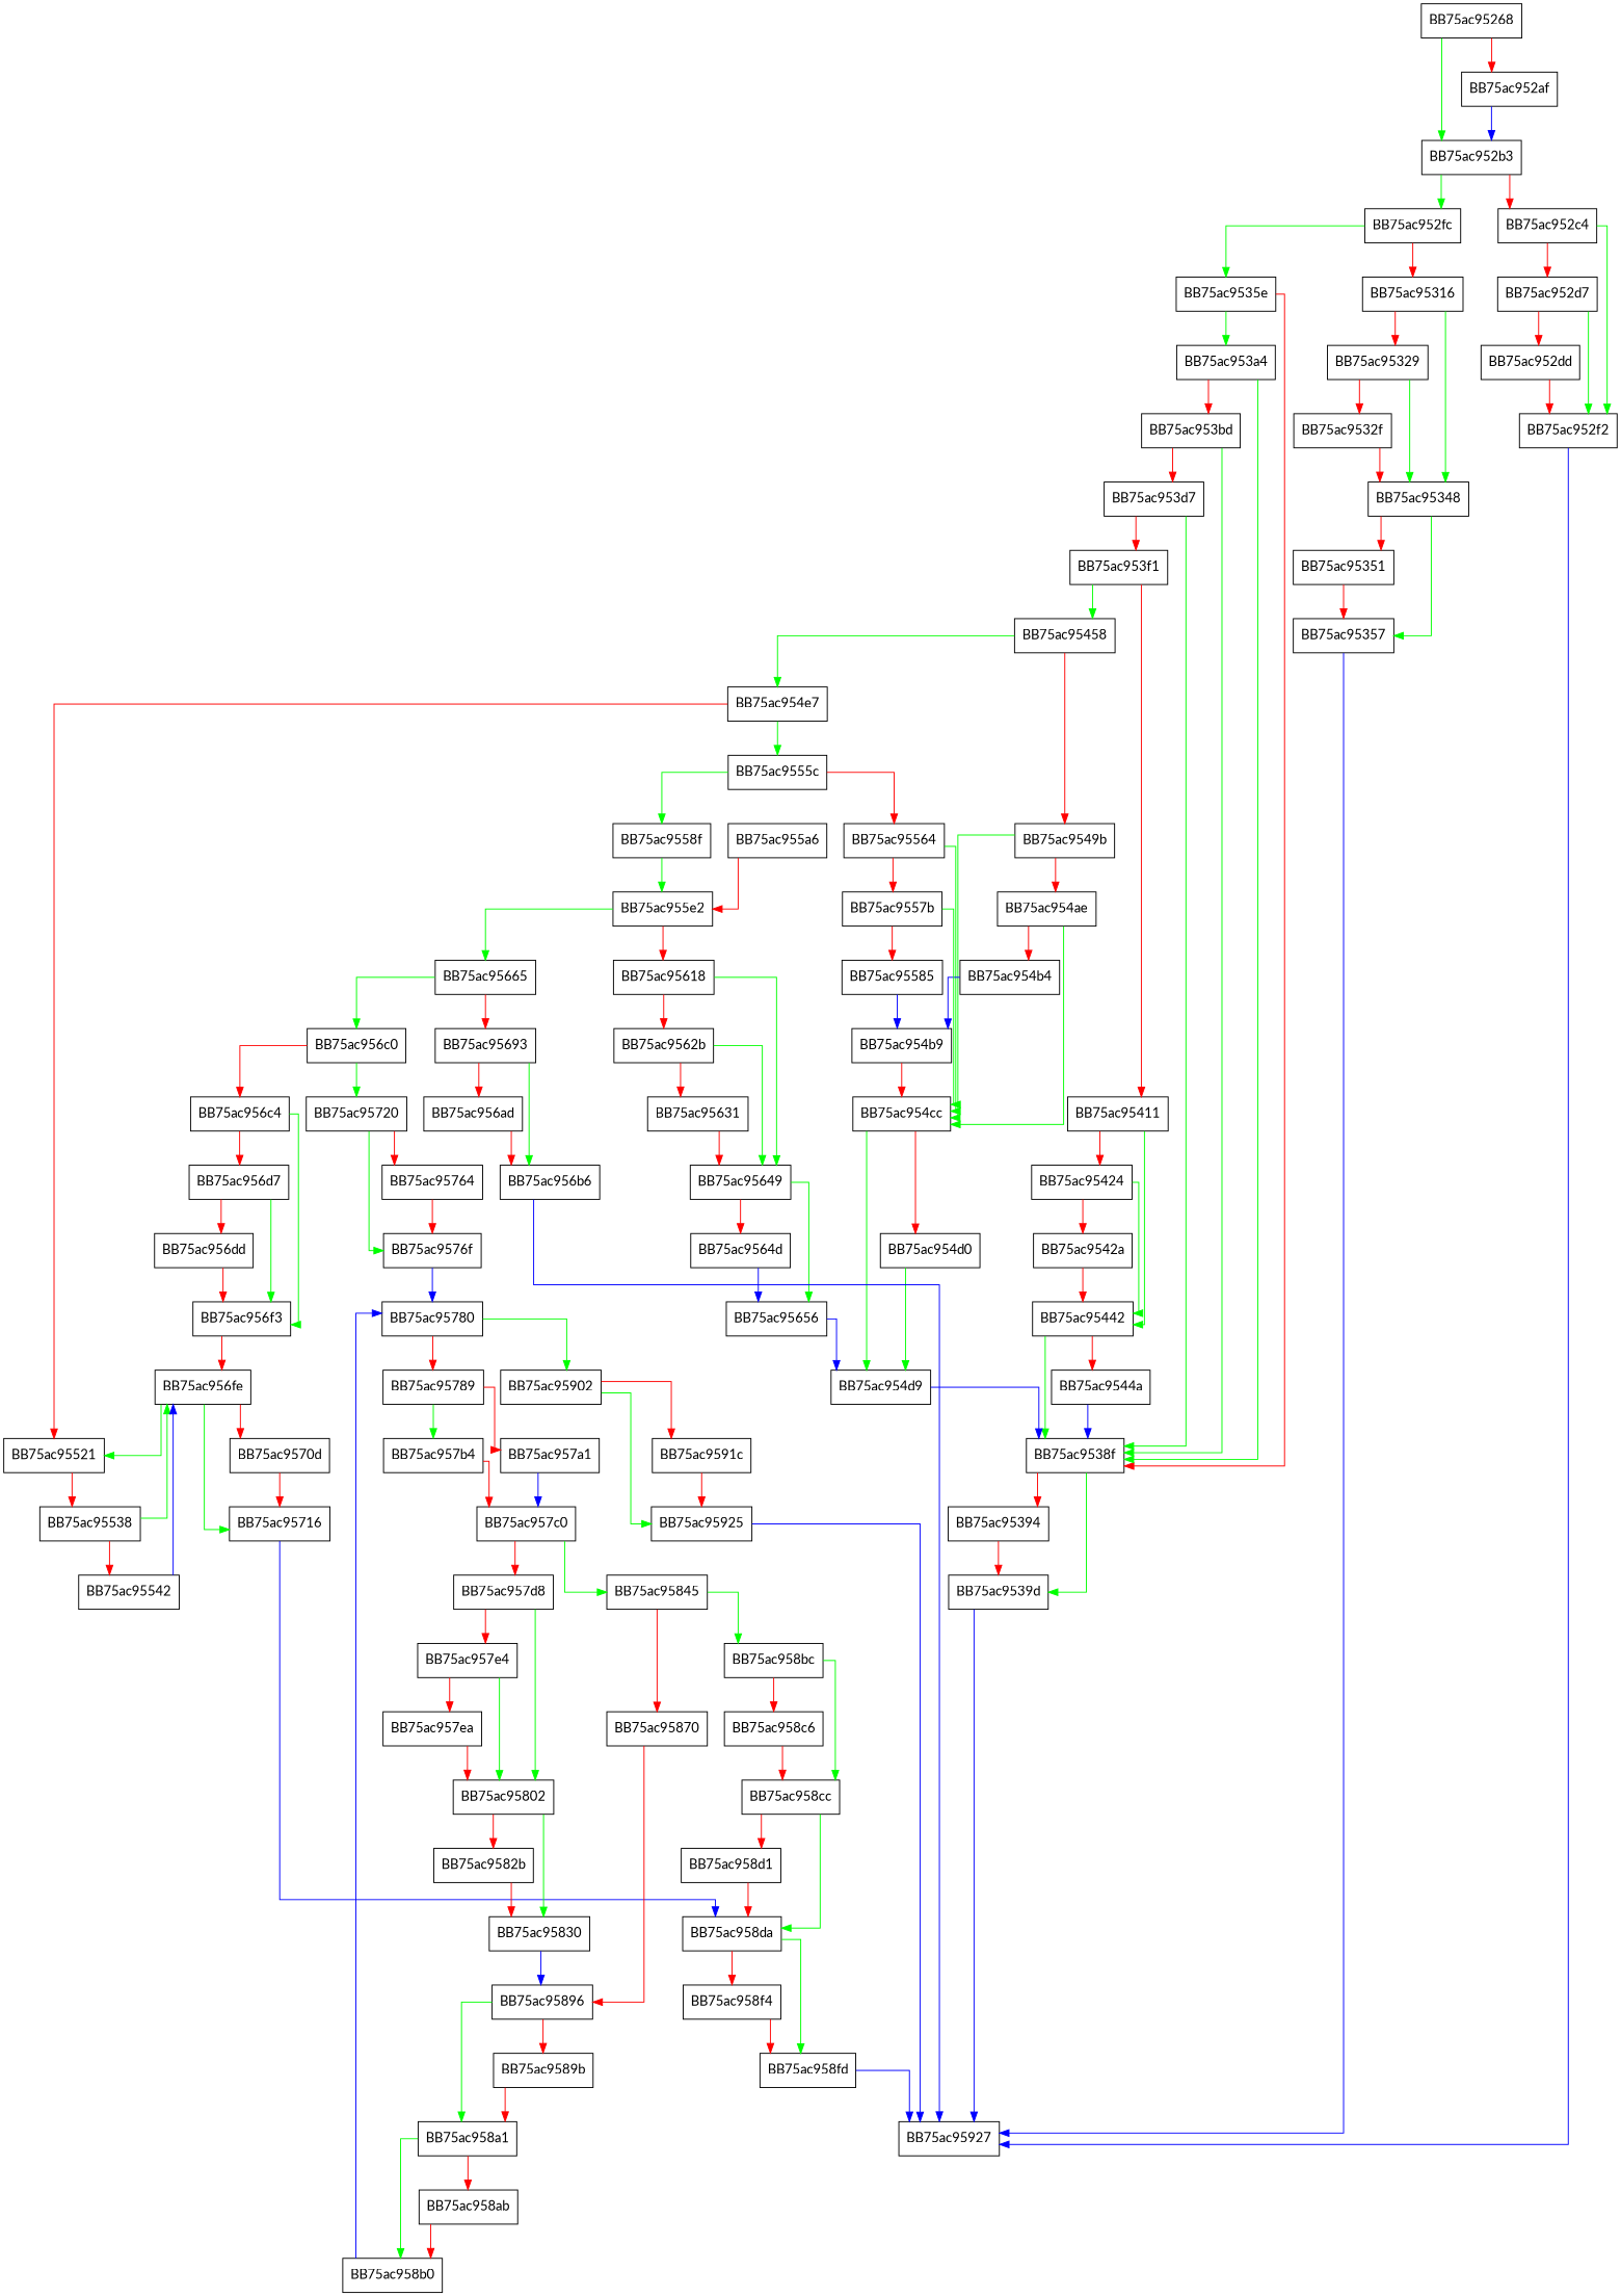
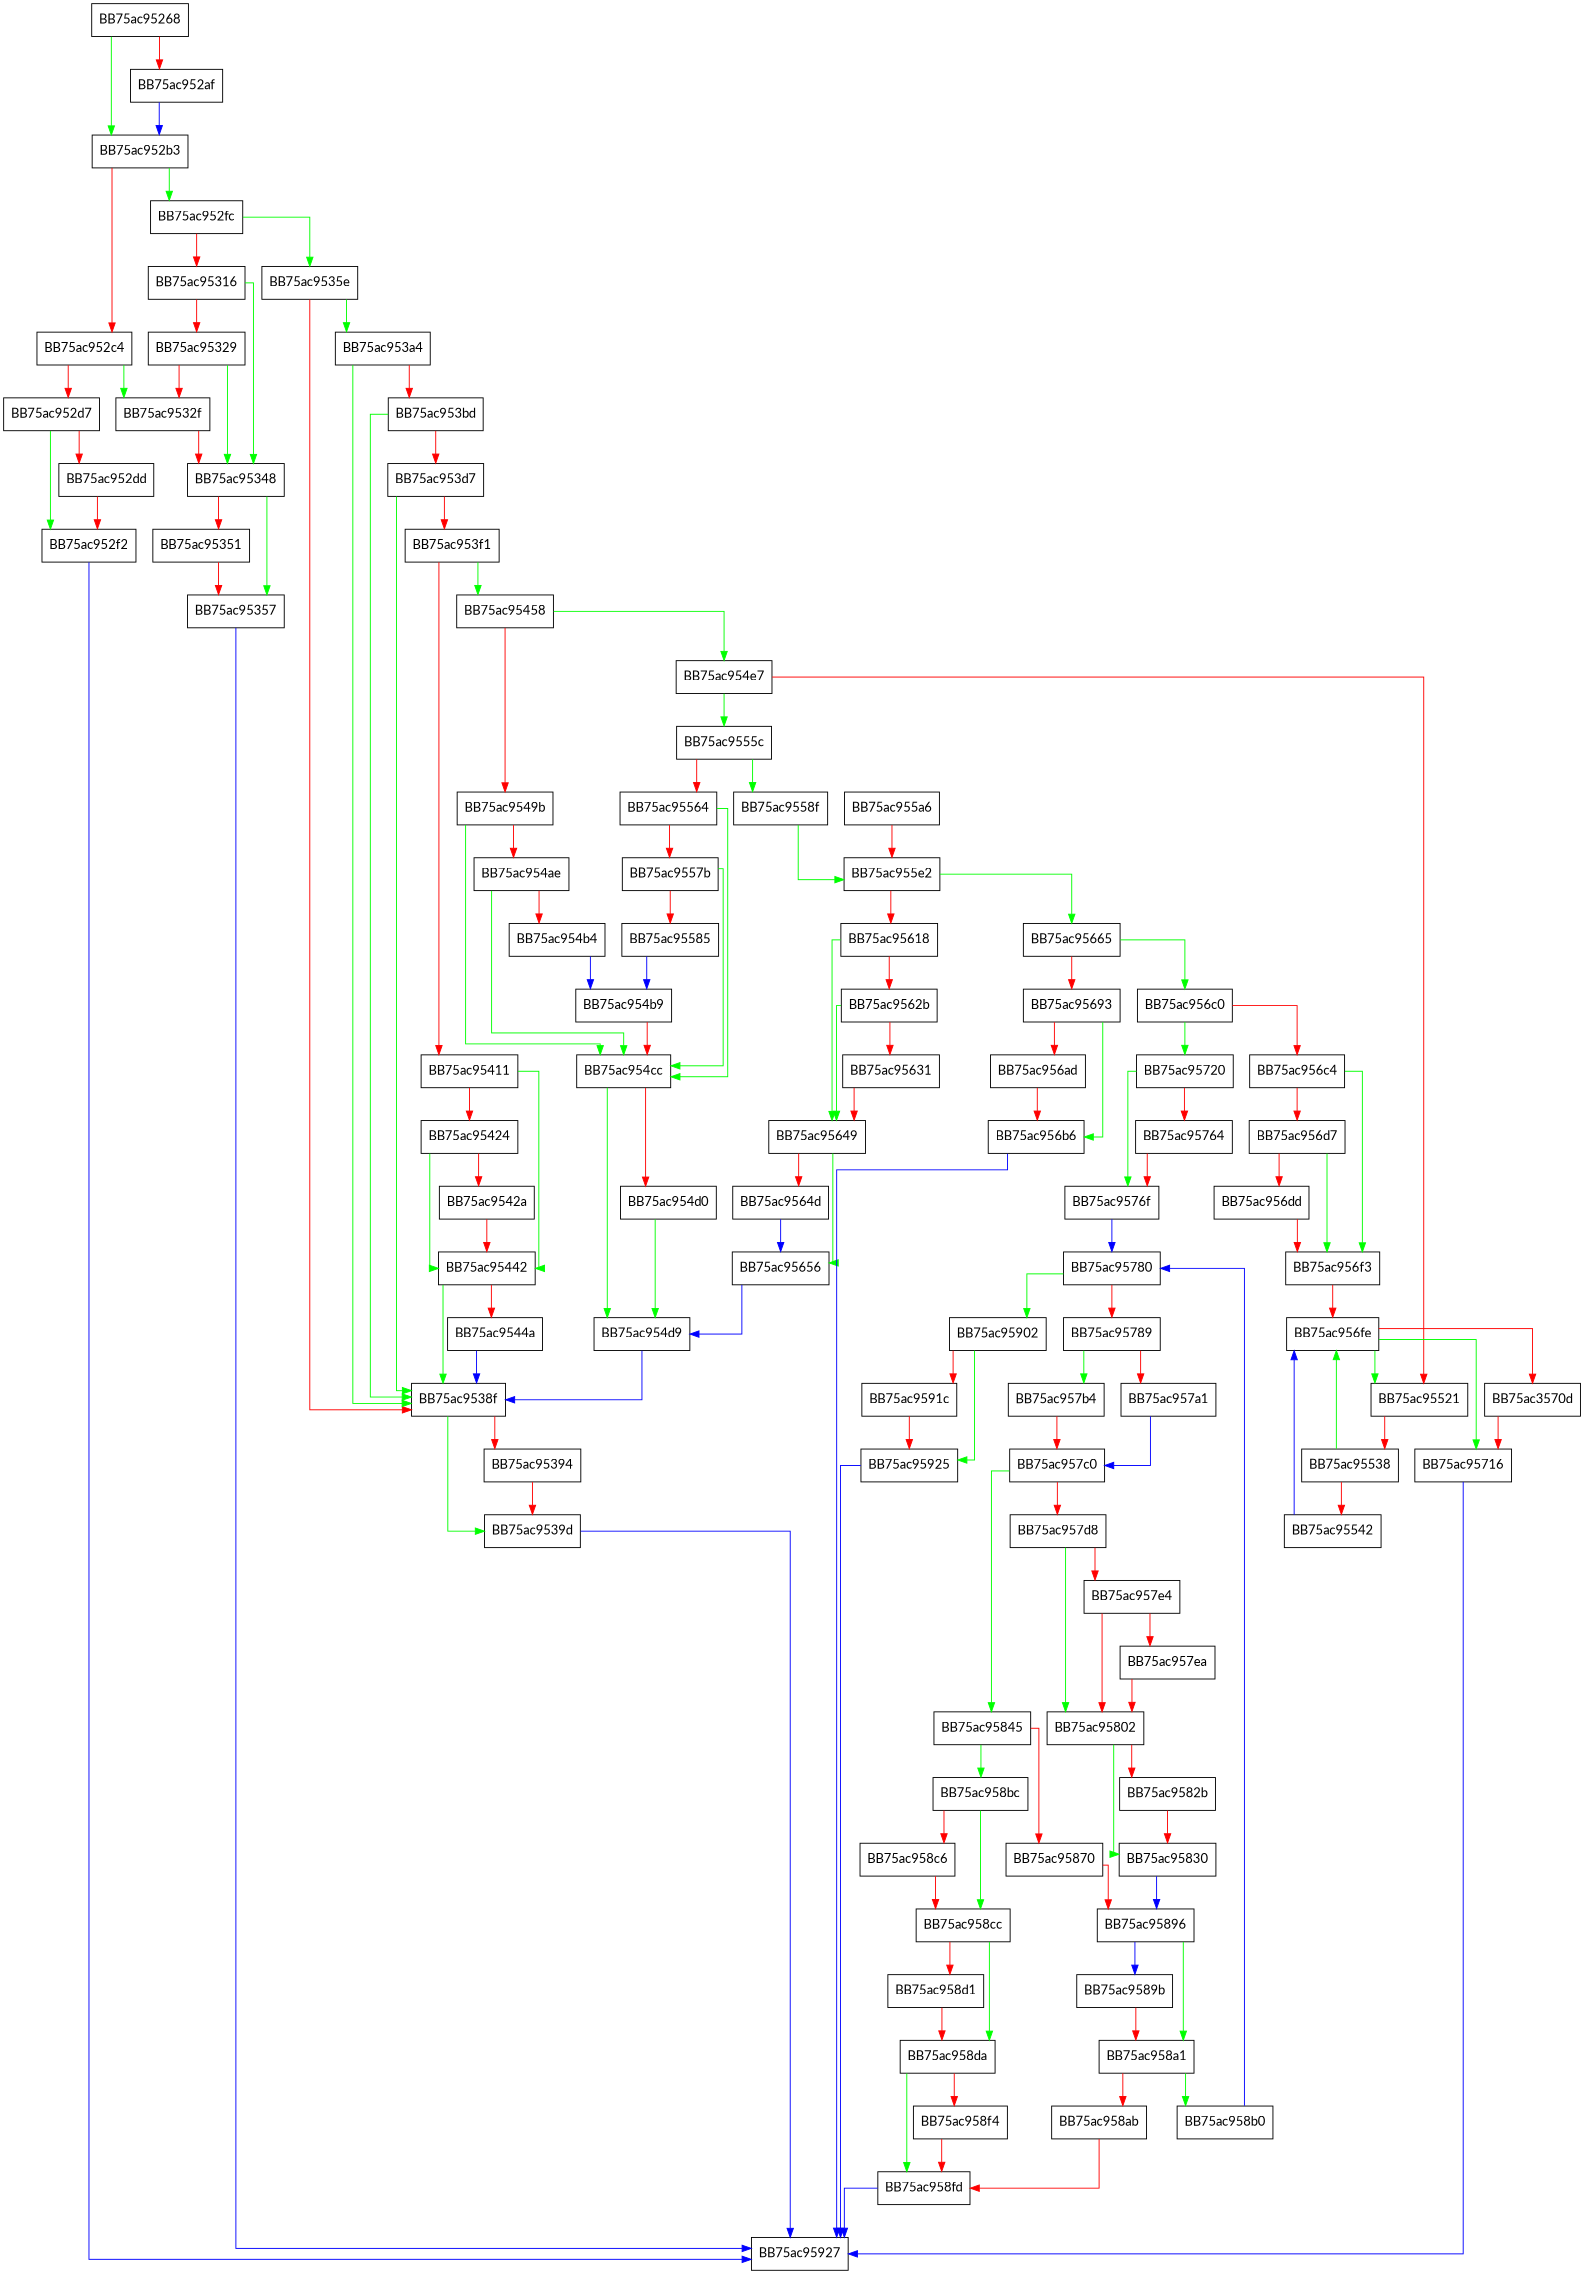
  digraph {
    fontname=Lato
    splines=ortho
    node [fontname=Lato shape=box]
    edge [color=red fontname=Lato]
    BB75ac95268
    BB75ac952b3
    BB75ac952af
    BB75ac952fc
    BB75ac952c4
    BB75ac9535e
    BB75ac95316
    BB75ac952f2
    BB75ac952d7
    BB75ac953a4
    BB75ac9538f
    BB75ac95348
    BB75ac95329
    BB75ac95927
    BB75ac952dd
    BB75ac953bd
    BB75ac9539d
    BB75ac95394
    BB75ac95357
    BB75ac95351
    BB75ac9532f
    BB75ac953d7
    BB75ac953f1
    BB75ac95458
    BB75ac95411
    BB75ac954e7
    BB75ac9549b
    BB75ac95442
    BB75ac95424
    BB75ac9555c
    BB75ac95521
    BB75ac954cc
    BB75ac954ae
    BB75ac9544a
    BB75ac9542a
    BB75ac9558f
    BB75ac95564
    BB75ac95538
    BB75ac954d9
    BB75ac954d0
    BB75ac954b4
    BB75ac954b9
    BB75ac955e2
    BB75ac9557b
    BB75ac956fe
    BB75ac95716
-   BB75ac9570d
+   BB75ac9570d [label=BB75ac3570d]
    BB75ac95542
    BB75ac95665
    BB75ac95618
    BB75ac955a6
    BB75ac95585
    BB75ac956c0
    BB75ac95693
    BB75ac95649
    BB75ac9562b
    BB75ac95720
    BB75ac956c4
    BB75ac956b6
    BB75ac956ad
    BB75ac95656
    BB75ac9564d
    BB75ac95631
    BB75ac9576f
    BB75ac95764
    BB75ac956f3
    BB75ac956d7
    BB75ac95780
    BB75ac956dd
    BB75ac95902
    BB75ac95789
    BB75ac95925
    BB75ac9591c
    BB75ac957b4
    BB75ac957a1
    BB75ac957c0
    BB75ac95845
    BB75ac957d8
    BB75ac958bc
    BB75ac95870
    BB75ac95802
    BB75ac957e4
    BB75ac958cc
    BB75ac958c6
    BB75ac95896
    BB75ac95830
    BB75ac9582b
    BB75ac957ea
    BB75ac958a1
    BB75ac9589b
    BB75ac958b0
    BB75ac958ab
    BB75ac958da
    BB75ac958d1
    BB75ac958fd
    BB75ac958f4
    BB75ac95268 -> BB75ac952b3 [color=green]
    BB75ac95268 -> BB75ac952af
    BB75ac952b3 -> BB75ac952fc [color=green]
    BB75ac952b3 -> BB75ac952c4
    BB75ac952af -> BB75ac952b3 [color=blue]
    BB75ac952fc -> BB75ac9535e [color=green]
    BB75ac952fc -> BB75ac95316
-   BB75ac952c4 -> BB75ac952f2 [color=green]
+   BB75ac952c4 -> BB75ac9532f [color=green]
    BB75ac952c4 -> BB75ac952d7
    BB75ac9535e -> BB75ac953a4 [color=green]
    BB75ac9535e -> BB75ac9538f
    BB75ac95316 -> BB75ac95348 [color=green]
    BB75ac95316 -> BB75ac95329
    BB75ac952f2 -> BB75ac95927 [color=blue]
    BB75ac952d7 -> BB75ac952f2 [color=green]
    BB75ac952d7 -> BB75ac952dd
    BB75ac953a4 -> BB75ac9538f [color=green]
    BB75ac953a4 -> BB75ac953bd
    BB75ac9538f -> BB75ac9539d [color=green]
    BB75ac9538f -> BB75ac95394
    BB75ac95348 -> BB75ac95357 [color=green]
    BB75ac95348 -> BB75ac95351
    BB75ac95329 -> BB75ac95348 [color=green]
    BB75ac95329 -> BB75ac9532f
    BB75ac952dd -> BB75ac952f2
    BB75ac953bd -> BB75ac9538f [color=green]
    BB75ac953bd -> BB75ac953d7
    BB75ac9539d -> BB75ac95927 [color=blue]
    BB75ac95394 -> BB75ac9539d
    BB75ac95357 -> BB75ac95927 [color=blue]
    BB75ac95351 -> BB75ac95357
    BB75ac9532f -> BB75ac95348
    BB75ac953d7 -> BB75ac9538f [color=green]
    BB75ac953d7 -> BB75ac953f1
    BB75ac953f1 -> BB75ac95458 [color=green]
    BB75ac953f1 -> BB75ac95411
    BB75ac95458 -> BB75ac954e7 [color=green]
    BB75ac95458 -> BB75ac9549b
    BB75ac95411 -> BB75ac95442 [color=green]
    BB75ac95411 -> BB75ac95424
    BB75ac954e7 -> BB75ac9555c [color=green]
    BB75ac954e7 -> BB75ac95521
    BB75ac9549b -> BB75ac954cc [color=green]
    BB75ac9549b -> BB75ac954ae
    BB75ac95442 -> BB75ac9538f [color=green]
    BB75ac95442 -> BB75ac9544a
    BB75ac95424 -> BB75ac95442 [color=green]
    BB75ac95424 -> BB75ac9542a
    BB75ac9555c -> BB75ac9558f [color=green]
    BB75ac9555c -> BB75ac95564
    BB75ac95521 -> BB75ac95538
    BB75ac954cc -> BB75ac954d9 [color=green]
    BB75ac954cc -> BB75ac954d0
    BB75ac954ae -> BB75ac954cc [color=green]
    BB75ac954ae -> BB75ac954b4
    BB75ac9544a -> BB75ac9538f [color=blue]
    BB75ac9542a -> BB75ac95442
    BB75ac9558f -> BB75ac955e2 [color=green]
    BB75ac95564 -> BB75ac954cc [color=green]
    BB75ac95564 -> BB75ac9557b
    BB75ac95538 -> BB75ac956fe [color=green]
    BB75ac95538 -> BB75ac95542
    BB75ac954d9 -> BB75ac9538f [color=blue]
    BB75ac954d0 -> BB75ac954d9 [color=green]
    BB75ac954b4 -> BB75ac954b9 [color=blue]
    BB75ac954b9 -> BB75ac954cc
    BB75ac955e2 -> BB75ac95665 [color=green]
    BB75ac955e2 -> BB75ac95618
    BB75ac9557b -> BB75ac954cc [color=green]
    BB75ac9557b -> BB75ac95585
    BB75ac956fe -> BB75ac95521 [color=green]
    BB75ac956fe -> BB75ac95716 [color=green]
    BB75ac956fe -> BB75ac9570d
-   BB75ac95716 -> BB75ac958da [color=blue]
+   BB75ac95716 -> BB75ac95927 [color=blue]
    BB75ac9570d -> BB75ac95716
    BB75ac95542 -> BB75ac956fe [color=blue]
    BB75ac95665 -> BB75ac956c0 [color=green]
    BB75ac95665 -> BB75ac95693
    BB75ac95618 -> BB75ac95649 [color=green]
    BB75ac95618 -> BB75ac9562b
    BB75ac955a6 -> BB75ac955e2
    BB75ac95585 -> BB75ac954b9 [color=blue]
    BB75ac956c0 -> BB75ac95720 [color=green]
    BB75ac956c0 -> BB75ac956c4
    BB75ac95693 -> BB75ac956b6 [color=green]
    BB75ac95693 -> BB75ac956ad
    BB75ac95649 -> BB75ac95656 [color=green]
    BB75ac95649 -> BB75ac9564d
    BB75ac9562b -> BB75ac95649 [color=green]
    BB75ac9562b -> BB75ac95631
    BB75ac95720 -> BB75ac9576f [color=green]
    BB75ac95720 -> BB75ac95764
    BB75ac956c4 -> BB75ac956f3 [color=green]
    BB75ac956c4 -> BB75ac956d7
    BB75ac956b6 -> BB75ac95927 [color=blue]
    BB75ac956ad -> BB75ac956b6
    BB75ac95656 -> BB75ac954d9 [color=blue]
    BB75ac9564d -> BB75ac95656 [color=blue]
    BB75ac95631 -> BB75ac95649
    BB75ac9576f -> BB75ac95780 [color=blue]
    BB75ac95764 -> BB75ac9576f
    BB75ac956f3 -> BB75ac956fe
    BB75ac956d7 -> BB75ac956f3 [color=green]
    BB75ac956d7 -> BB75ac956dd
    BB75ac95780 -> BB75ac95902 [color=green]
    BB75ac95780 -> BB75ac95789
    BB75ac956dd -> BB75ac956f3
    BB75ac95902 -> BB75ac95925 [color=green]
    BB75ac95902 -> BB75ac9591c
    BB75ac95789 -> BB75ac957b4 [color=green]
    BB75ac95789 -> BB75ac957a1
    BB75ac95925 -> BB75ac95927 [color=blue]
    BB75ac9591c -> BB75ac95925
    BB75ac957b4 -> BB75ac957c0
    BB75ac957a1 -> BB75ac957c0 [color=blue]
    BB75ac957c0 -> BB75ac95845 [color=green]
    BB75ac957c0 -> BB75ac957d8
    BB75ac95845 -> BB75ac958bc [color=green]
    BB75ac95845 -> BB75ac95870
    BB75ac957d8 -> BB75ac95802 [color=green]
    BB75ac957d8 -> BB75ac957e4
    BB75ac958bc -> BB75ac958cc [color=green]
    BB75ac958bc -> BB75ac958c6
    BB75ac95870 -> BB75ac95896
    BB75ac95802 -> BB75ac95830 [color=green]
    BB75ac95802 -> BB75ac9582b
-   BB75ac957e4 -> BB75ac95802 [color=green]
+   BB75ac957e4 -> BB75ac95802
    BB75ac957e4 -> BB75ac957ea
    BB75ac958cc -> BB75ac958da [color=green]
    BB75ac958cc -> BB75ac958d1
    BB75ac958c6 -> BB75ac958cc
    BB75ac95896 -> BB75ac958a1 [color=green]
-   BB75ac95896 -> BB75ac9589b
+   BB75ac95896 -> BB75ac9589b [color=blue]
    BB75ac95830 -> BB75ac95896 [color=blue]
    BB75ac9582b -> BB75ac95830
    BB75ac957ea -> BB75ac95802
    BB75ac958a1 -> BB75ac958b0 [color=green]
    BB75ac958a1 -> BB75ac958ab
    BB75ac9589b -> BB75ac958a1
    BB75ac958b0 -> BB75ac95780 [color=blue]
-   BB75ac958ab -> BB75ac958b0
+   BB75ac958ab -> BB75ac958fd
    BB75ac958da -> BB75ac958fd [color=green]
    BB75ac958da -> BB75ac958f4
    BB75ac958d1 -> BB75ac958da
    BB75ac958fd -> BB75ac95927 [color=blue]
    BB75ac958f4 -> BB75ac958fd
  }
